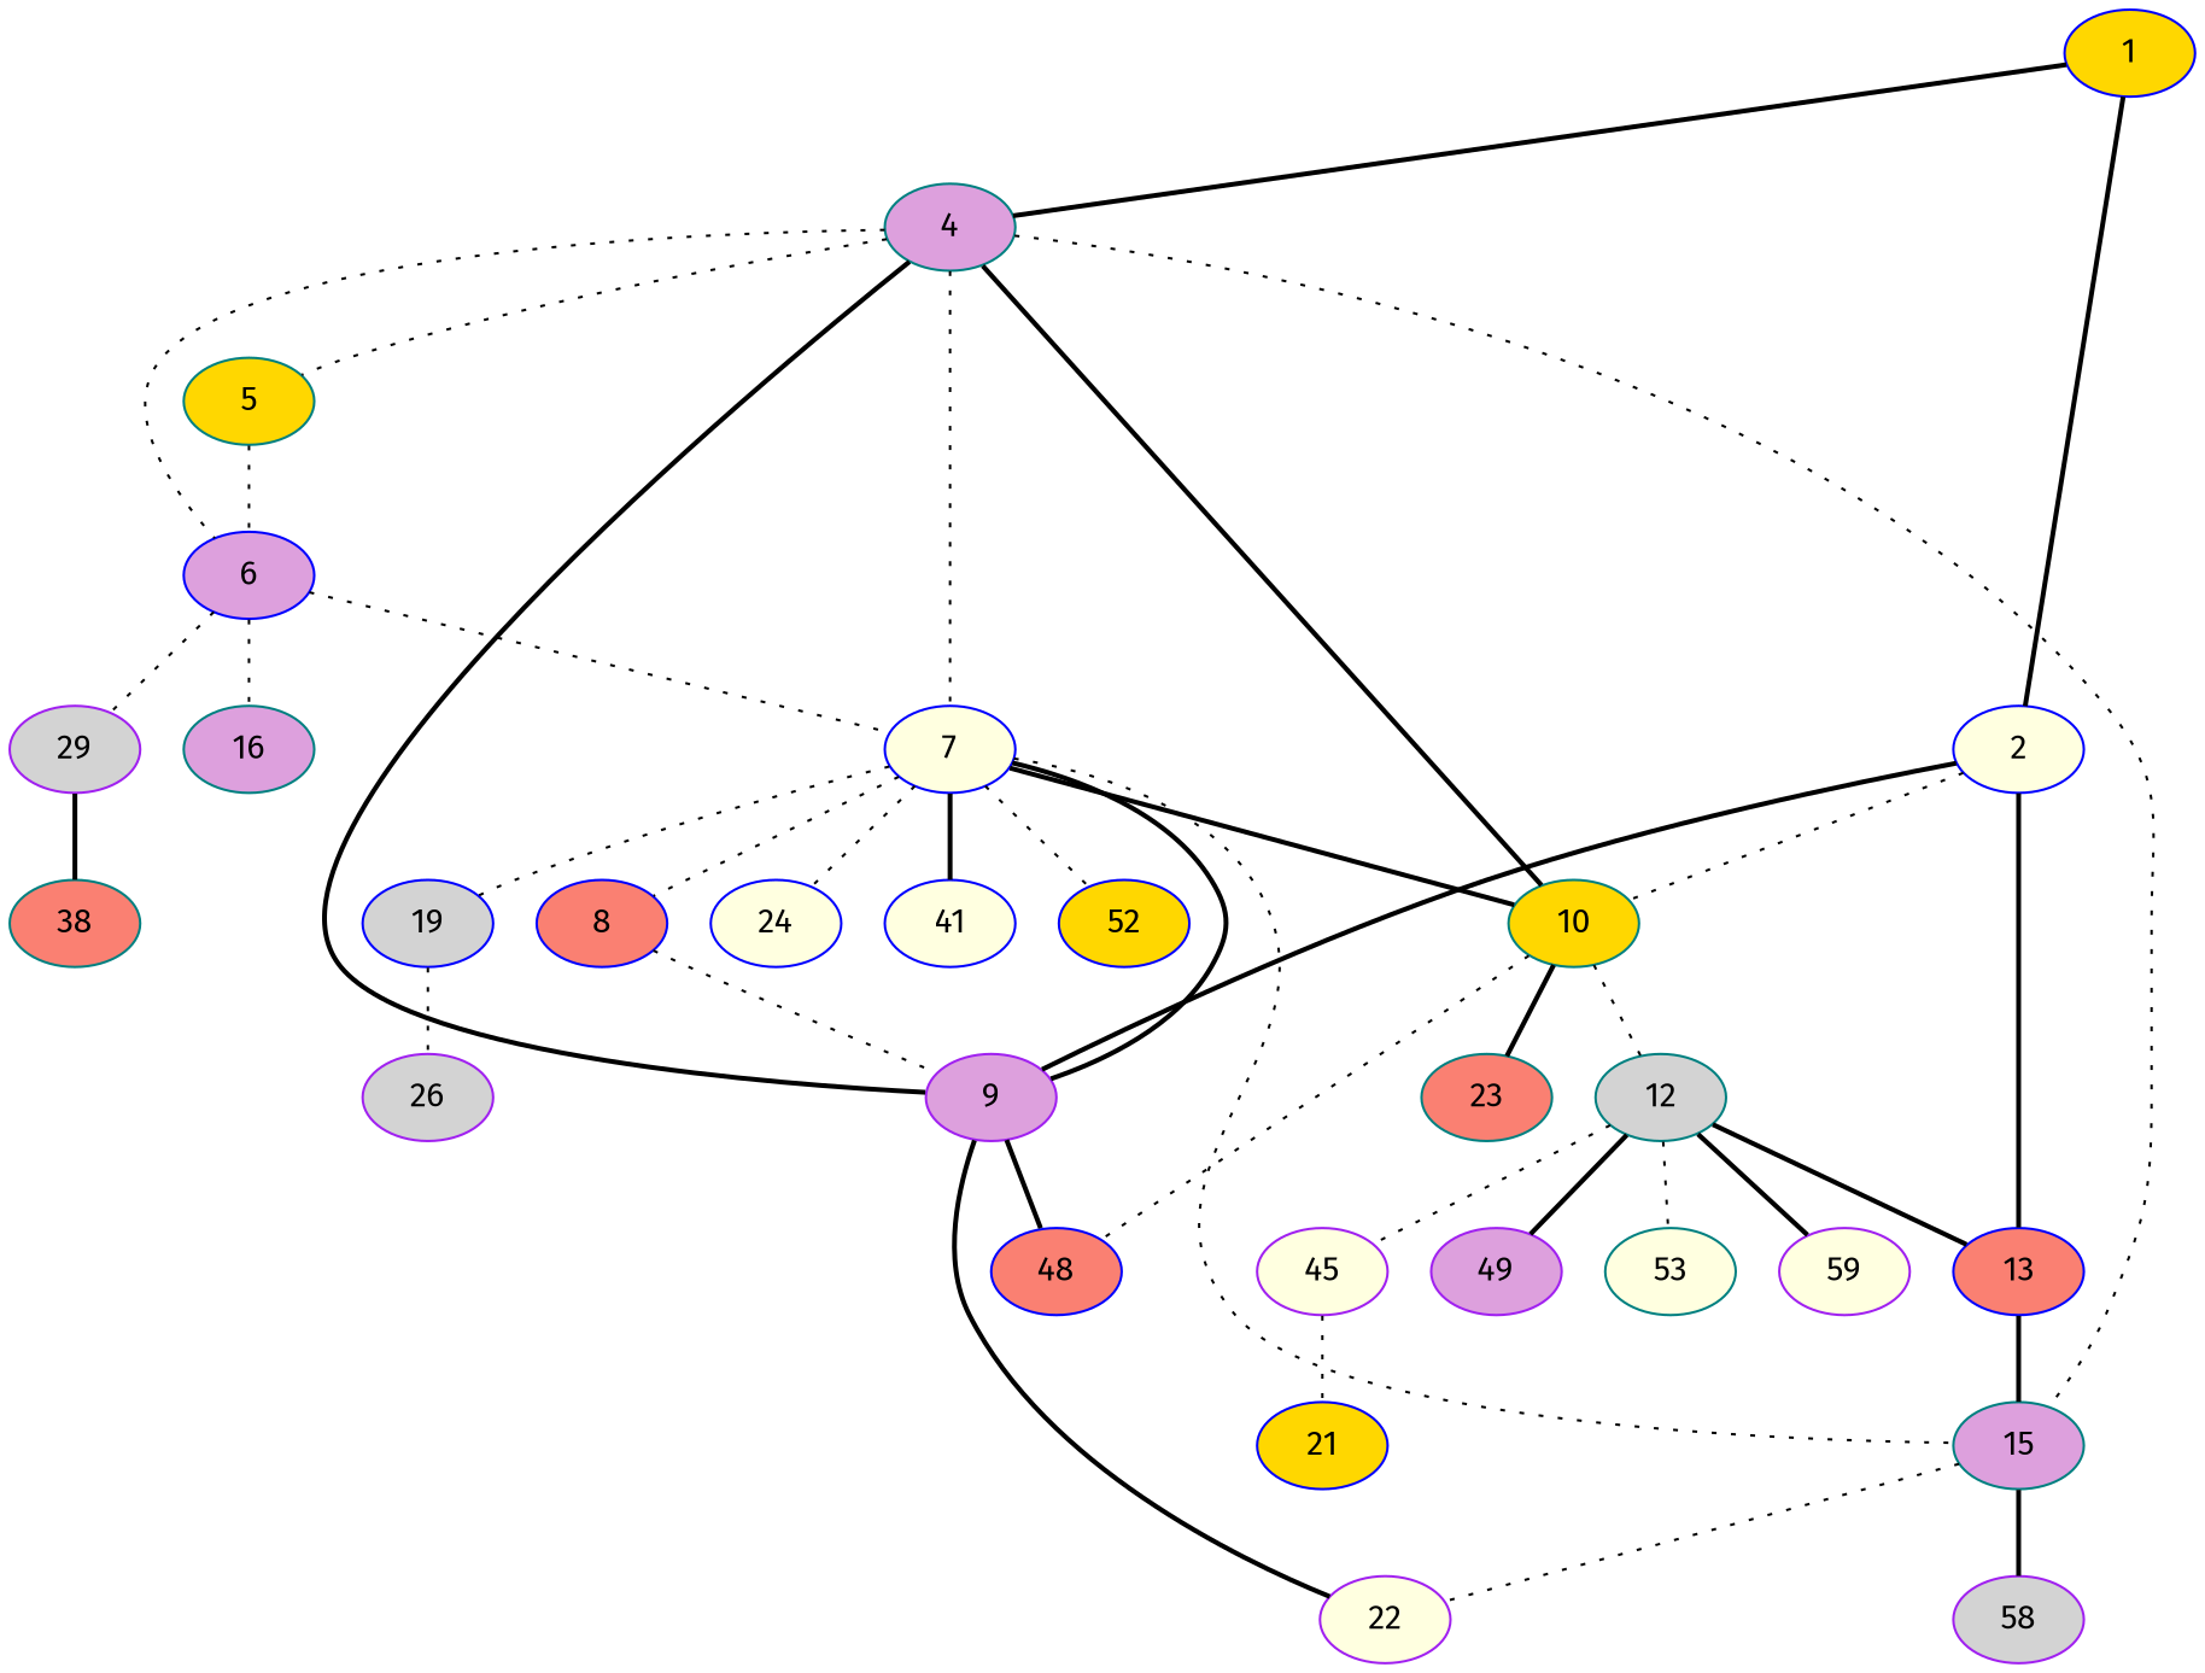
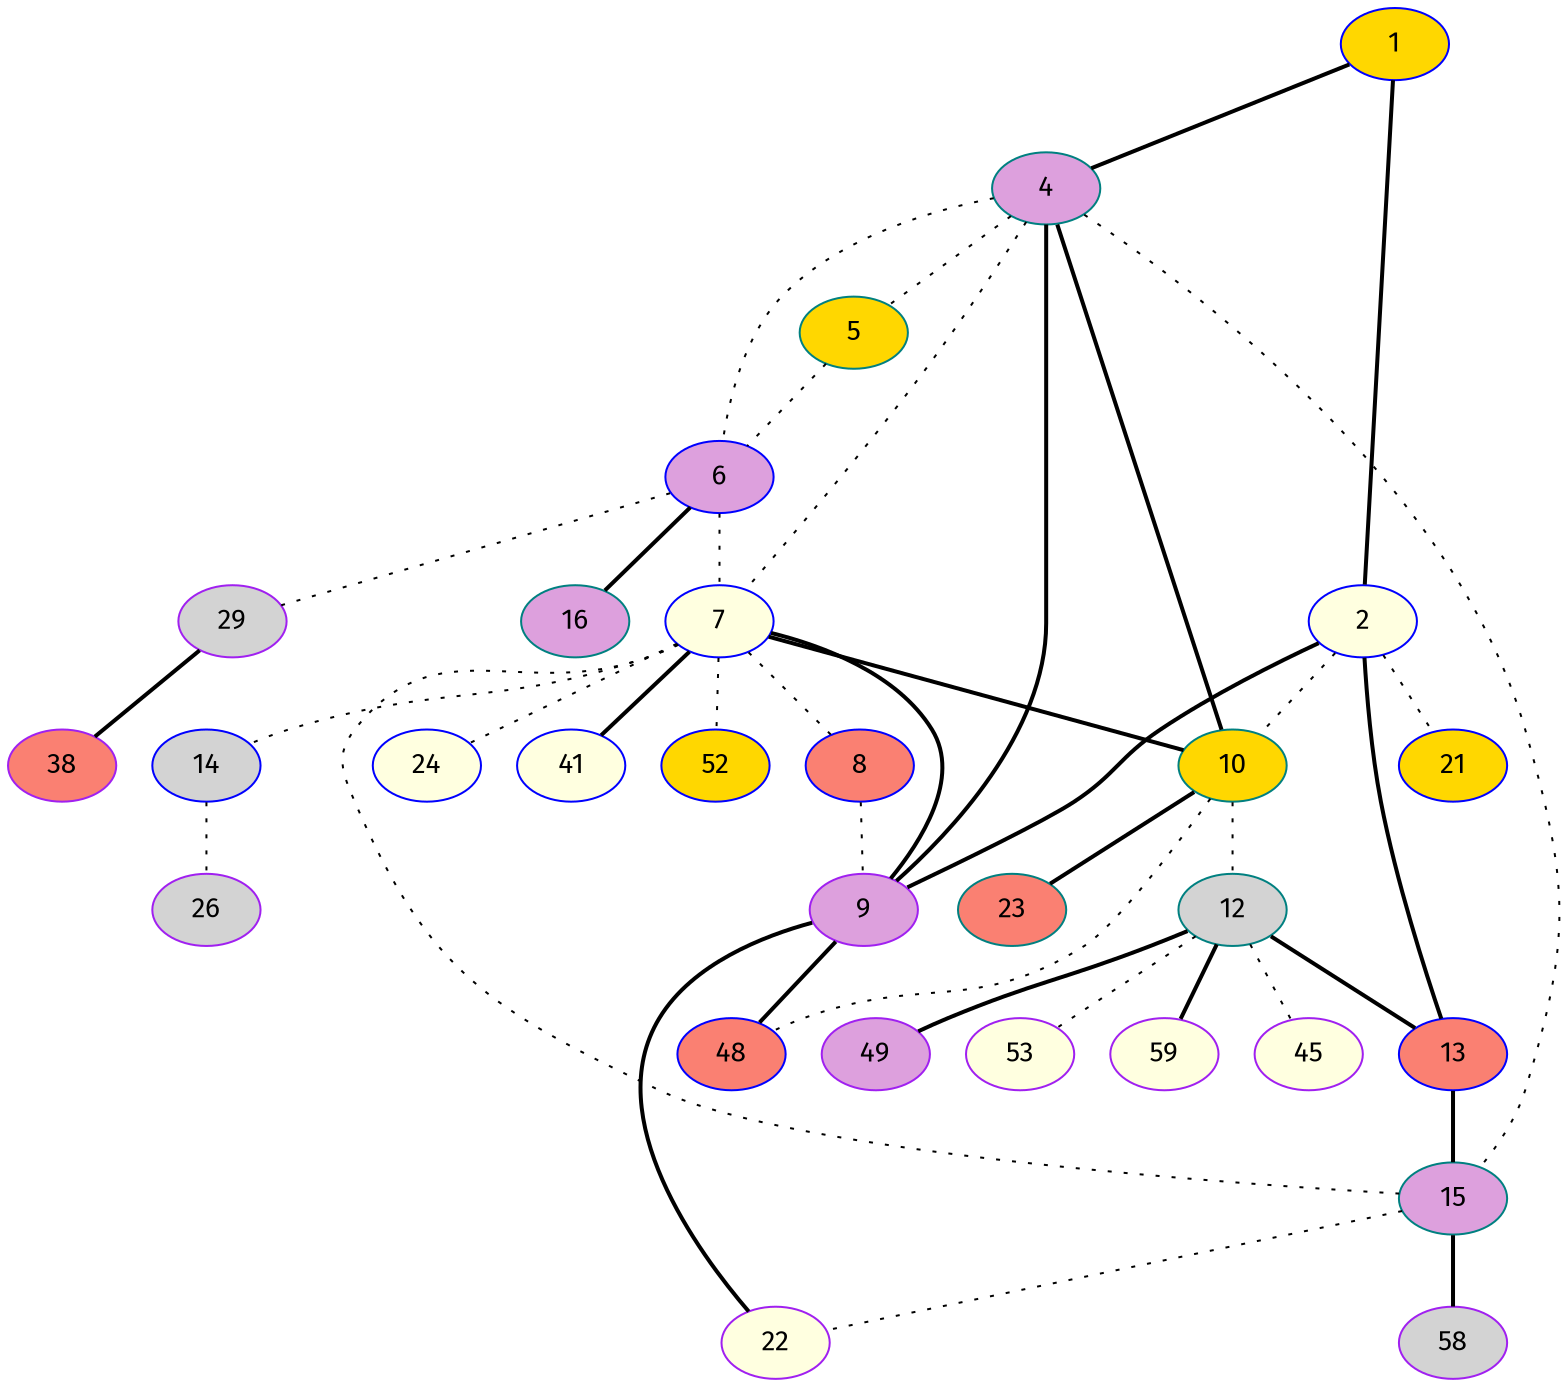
  graph {
    fontname="Fira Sans"
    node [color=blue fillcolor=lightyellow fontname="Fira Sans" style=filled]
    edge [fontname="Fira Sans" style=dotted]
    1 [fillcolor=gold super="+27+55"]
    2 [super="+40+36+3"]
    4 [color=teal fillcolor=plum super="+47"]
    9 [color=purple fillcolor=plum super="+25"]
    10 [color=teal fillcolor=gold super="+11"]
    13 [fillcolor=salmon super="+14+30"]
    21 [fillcolor=gold]
    5 [color=teal fillcolor=gold]
    6 [fillcolor=plum]
    7
    15 [color=teal fillcolor=plum super="+17+56"]
    22 [color=purple]
    n13 [fillcolor=salmon label=48 super="+58+44"]
    12 [color=teal fillcolor=lightgrey super="+20+34"]
    23 [color=teal fillcolor=salmon]
    16 [color=teal fillcolor=plum super="+32+18"]
    29 [color=purple fillcolor=lightgrey]
    8 [fillcolor=salmon super="+51"]
-   19 [fillcolor=lightgrey]
+   19 [fillcolor=lightgrey label=14]
    24
    41
    52 [fillcolor=gold]
    n23 [color=purple fillcolor=lightgrey label=58]
-   38 [color=teal fillcolor=salmon super="+42+60"]
+   38 [color=purple fillcolor=salmon super="+42+60"]
    26 [color=purple fillcolor=lightgrey]
    45 [color=purple]
    49 [color=purple fillcolor=plum]
-   53 [color=teal]
+   53 [color=purple]
    59 [color=purple]
    1 -- 2 [style=bold weight=2]
    1 -- 4 [style=bold]
    2 -- 9 [style=bold]
    2 -- 10
    2 -- 13 [style=bold]
-   45 -- 21
+   2 -- 21
    4 -- 9 [style=bold]
    4 -- 10 [style=bold]
    4 -- 5
    4 -- 6
    4 -- 7
    4 -- 15
    9 -- 22 [style=bold]
    9 -- n13 [style=bold]
    10 -- n13
    10 -- 12 [weight=2]
    10 -- 23 [style=bold]
    13 -- 15 [style=bold weight=2]
    5 -- 6
    6 -- 7
-   6 -- 16
+   6 -- 16 [style=bold]
    6 -- 29
    7 -- 9 [style=bold]
    7 -- 10 [style=bold]
    7 -- 15
    7 -- 8
    7 -- 19
    7 -- 24
    7 -- 41 [style=bold]
    7 -- 52
    15 -- 22
    15 -- n23 [style=bold]
    12 -- 13 [style=bold]
    12 -- 45
    12 -- 49 [style=bold]
    12 -- 53
    12 -- 59 [style=bold]
    29 -- 38 [style=bold]
    8 -- 9
    19 -- 26
  }
